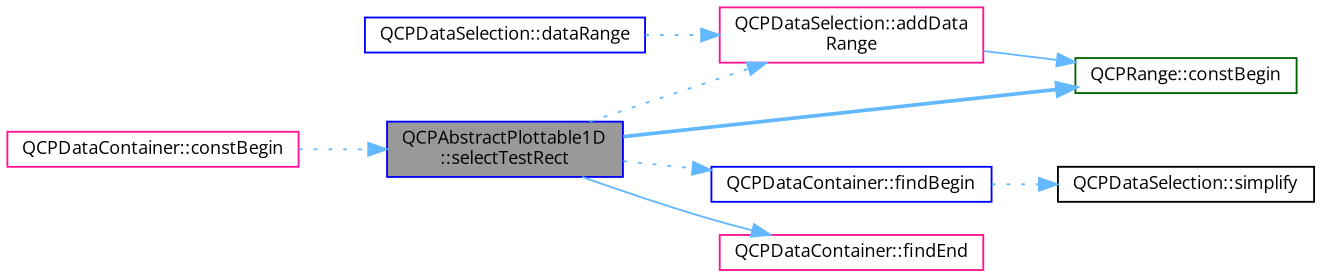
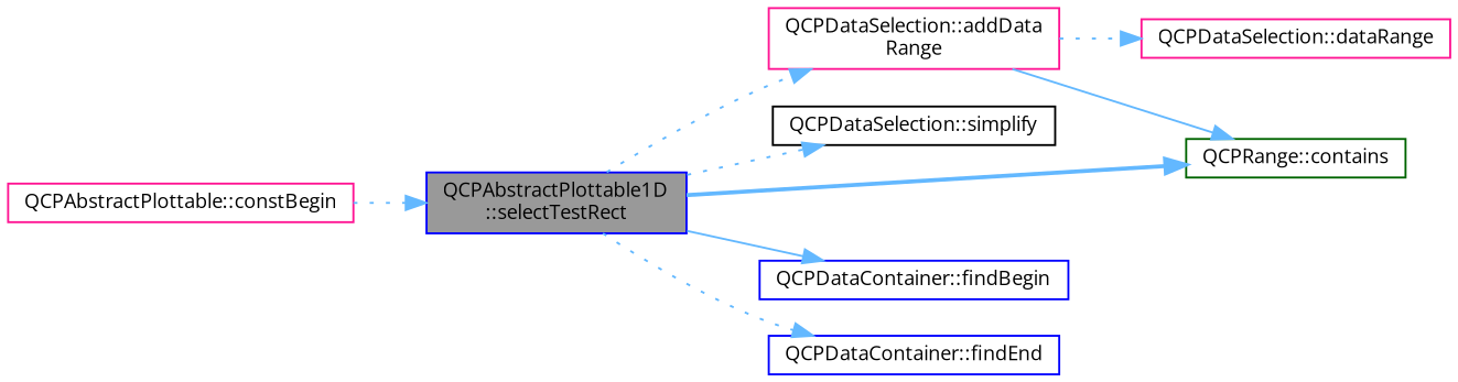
  digraph {
    fontname="Open Sans"
    rankdir=LR
    node [color=blue fillcolor=white fontname="Open Sans" fontsize=10 shape=box style=filled]
    edge [color=steelblue1 fontname="Open Sans" fontsize=10 labelfontname=Helvetica labelfontsize=10 style=dotted]
    n1 [fillcolor=grey60 fontcolor=black height=0.2 label="QCPAbstractPlottable1D\l::selectTestRect" width=0.4]
    n2 [color=deeppink height=0.2 label="QCPDataSelection::addData\lRange" width=0.4]
    n3 [color=black height=0.2 label="QCPDataSelection::simplify" width=0.4]
-   n4 [color=darkgreen height=0.2 label="QCPRange::constBegin" width=0.4]
+   n4 [color=darkgreen height=0.2 label="QCPRange::contains" width=0.4]
    n5 [height=0.2 label="QCPDataContainer::findBegin" width=0.4]
-   n6 [color=deeppink height=0.2 label="QCPDataContainer::findEnd" width=0.4]
-   n7 [height=0.2 label="QCPDataSelection::dataRange" width=0.4]
-   n8 [color=deeppink height=0.2 label="QCPDataContainer::constBegin" width=0.4]
+   n6 [height=0.2 label="QCPDataContainer::findEnd" width=0.4]
+   n7 [color=deeppink height=0.2 label="QCPDataSelection::dataRange" width=0.4]
+   n8 [color=deeppink height=0.2 label="QCPAbstractPlottable::constBegin" width=0.4]
    n1 -> n2
-   n5 -> n3
+   n1 -> n3
    n1 -> n4 [style=bold]
-   n1 -> n5
-   n1 -> n6 [style=solid]
+   n1 -> n5 [style=solid]
+   n1 -> n6
    n2 -> n4 [style=solid]
-   n7 -> n2
+   n2 -> n7
    n8 -> n1
  }
